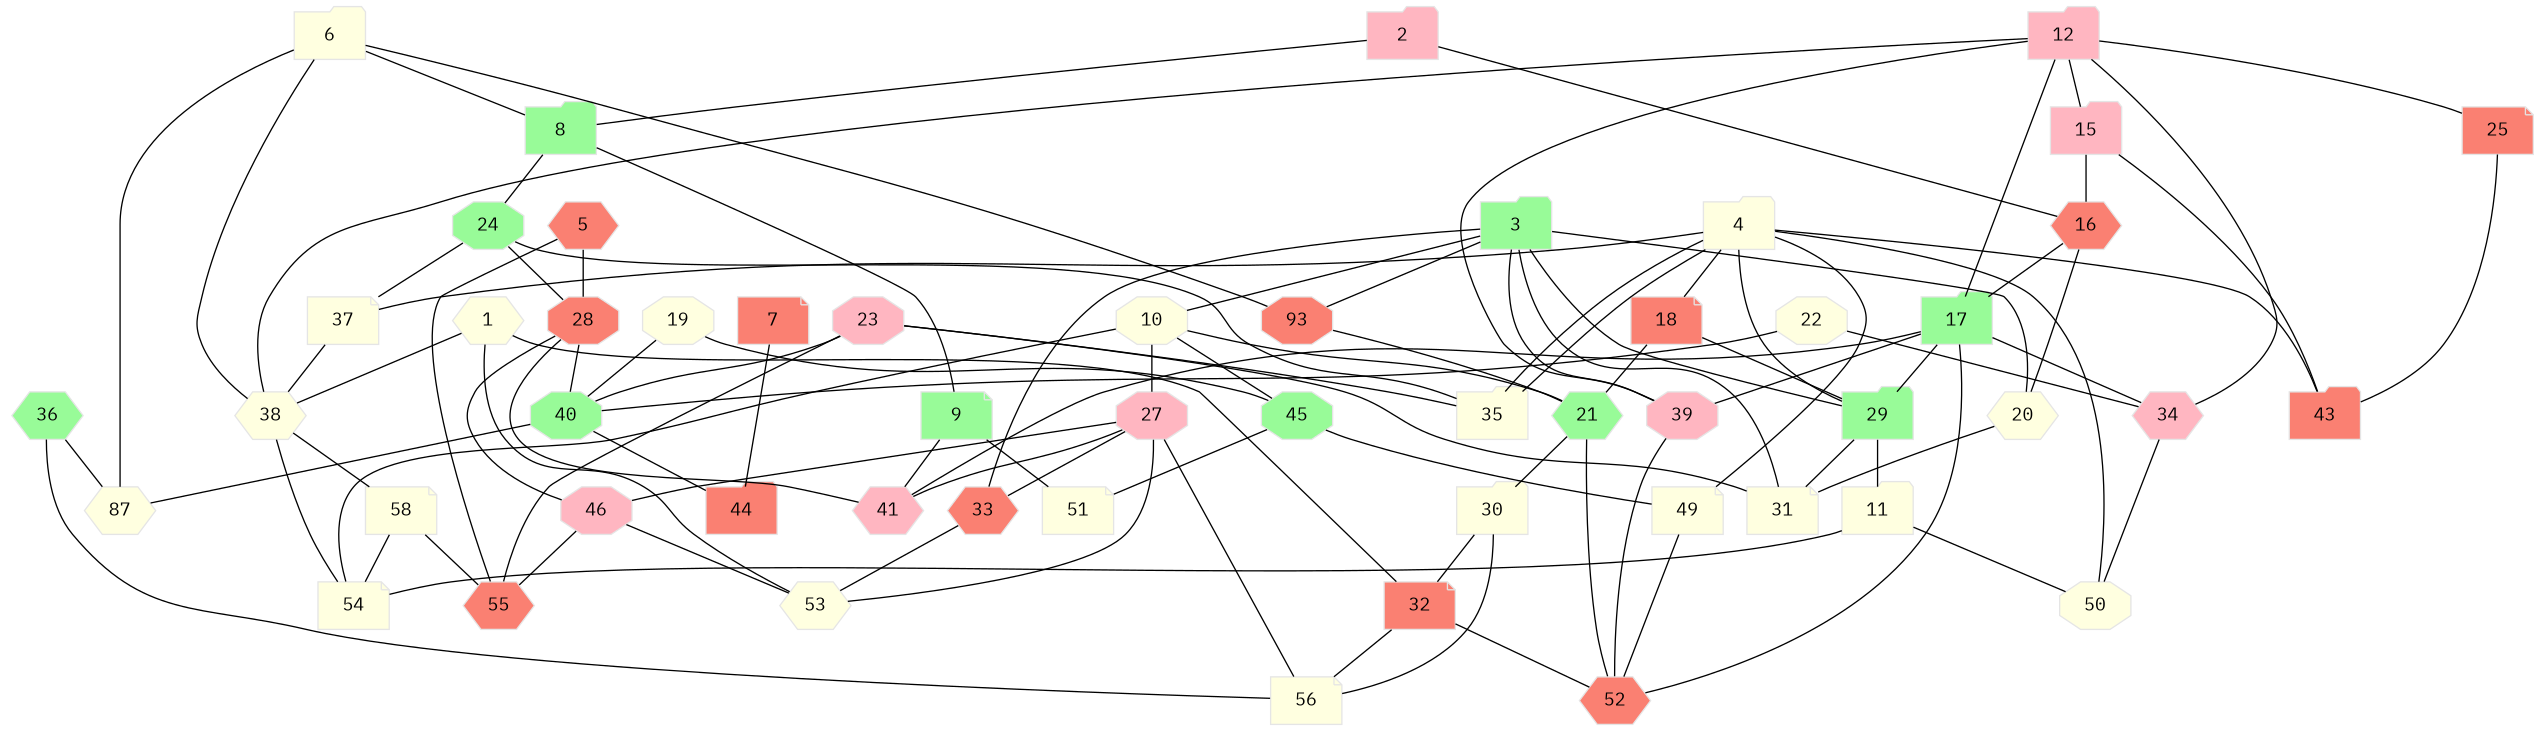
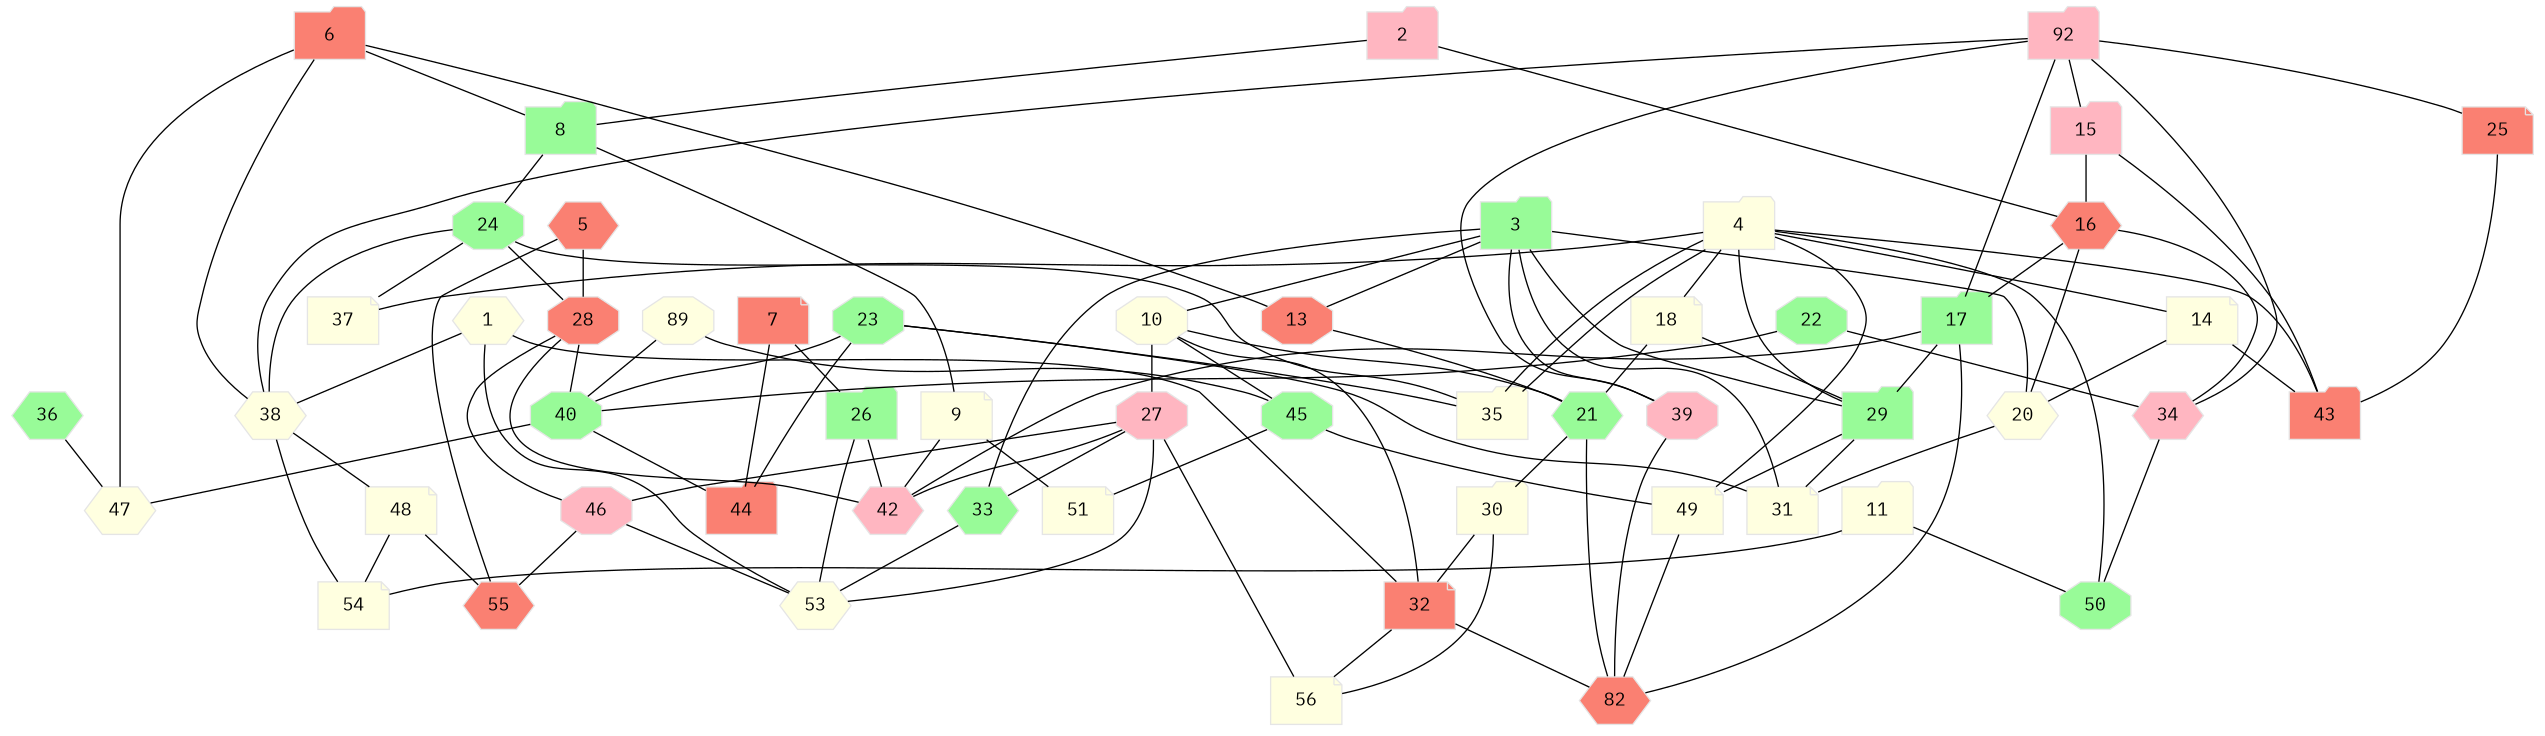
  graph {
    fontname="IBM Plex Mono"
    node [color=gray90 fillcolor=lightyellow fontname="IBM Plex Mono" shape=folder style=filled]
    edge [fontname="IBM Plex Mono"]
    32 [fillcolor=salmon shape=note]
    1 [shape=hexagon]
    38 [shape=hexagon]
    53 [shape=hexagon]
-   52 [fillcolor=salmon shape=hexagon]
+   52 [fillcolor=salmon shape=hexagon label=82]
    56 [shape=note]
    54 [shape=note]
-   48 [shape=note label=58]
+   48 [shape=note]
    2 [fillcolor=lightpink]
    8 [fillcolor=palegreen]
    16 [fillcolor=salmon shape=hexagon]
-   9 [fillcolor=palegreen shape=note]
+   9 [shape=note]
    24 [fillcolor=palegreen shape=octagon]
    20 [shape=hexagon]
    17 [fillcolor=palegreen]
    3 [fillcolor=palegreen]
    10 [shape=octagon]
-   13 [fillcolor=salmon shape=octagon label=93]
+   13 [fillcolor=salmon shape=octagon]
    29 [fillcolor=palegreen]
    31 [shape=note]
-   33 [fillcolor=salmon shape=hexagon]
+   33 [fillcolor=palegreen shape=hexagon]
    39 [fillcolor=lightpink shape=octagon]
    21 [fillcolor=palegreen shape=hexagon]
    27 [fillcolor=lightpink shape=octagon]
    45 [fillcolor=palegreen shape=octagon]
    49 [shape=note]
    44 [fillcolor=salmon]
    4
-   18 [fillcolor=salmon shape=note]
+   14 [shape=note]
+   18 [shape=note]
    35
    37 [shape=note]
-   50 [shape=octagon]
+   50 [fillcolor=palegreen shape=octagon]
    43 [fillcolor=salmon]
    25 [fillcolor=salmon shape=note]
    5 [fillcolor=salmon shape=hexagon]
    28 [fillcolor=salmon shape=octagon]
    55 [fillcolor=salmon shape=hexagon]
-   42 [fillcolor=lightpink shape=hexagon label=41]
+   42 [fillcolor=lightpink shape=hexagon]
    40 [fillcolor=palegreen shape=octagon]
    46 [fillcolor=lightpink shape=octagon]
-   6
-   47 [shape=hexagon label=87]
+   6 [fillcolor=salmon]
+   47 [shape=hexagon]
    7 [fillcolor=salmon shape=note]
+   26 [fillcolor=palegreen]
    51 [shape=note]
    30
    11
-   12 [fillcolor=lightpink]
+   12 [fillcolor=lightpink label=92]
    15 [fillcolor=lightpink]
    34 [fillcolor=lightpink shape=hexagon]
-   19 [shape=octagon]
-   22 [shape=octagon]
-   23 [fillcolor=lightpink shape=octagon]
+   19 [shape=octagon label=89]
+   22 [fillcolor=palegreen shape=octagon]
+   23 [fillcolor=palegreen shape=octagon]
    36 [fillcolor=palegreen shape=hexagon]
    32 -- 52
    32 -- 56
    1 -- 32
    1 -- 38
    1 -- 53
    38 -- 54
    38 -- 48
    48 -- 54
    48 -- 55
    2 -- 8
    2 -- 16
    8 -- 9
    8 -- 24
    16 -- 20
    16 -- 17
    9 -- 42
    9 -- 51
    24 -- 35
    24 -- 37
    24 -- 28
    20 -- 31
    17 -- 52
    17 -- 29
-   17 -- 39
    17 -- 42
-   17 -- 34
+   16 -- 34
    3 -- 20
    3 -- 10
    3 -- 13
    3 -- 29
    3 -- 31
    3 -- 33
    3 -- 39
-   10 -- 54
+   10 -- 32
    10 -- 21
    10 -- 27
    10 -- 45
    13 -- 21
    29 -- 31
-   29 -- 11
+   29 -- 49
    33 -- 53
    39 -- 52
    21 -- 52
    21 -- 30
    27 -- 53
    27 -- 56
    27 -- 33
    27 -- 42
    27 -- 46
    45 -- 49
    45 -- 51
    49 -- 52
    4 -- 29
    4 -- 49
+   4 -- 14
    4 -- 18
    4 -- 35
    4 -- 35
    4 -- 37
    4 -- 50
    4 -- 43
+   14 -- 20
+   14 -- 43
    18 -- 29
    18 -- 21
-   37 -- 38
+   24 -- 38
    25 -- 43
    5 -- 28
    5 -- 55
    28 -- 42
    28 -- 40
    28 -- 46
    40 -- 44
    40 -- 47
    46 -- 53
    46 -- 55
    6 -- 38
    6 -- 8
    6 -- 13
    6 -- 47
    7 -- 44
+   7 -- 26
+   26 -- 53
+   26 -- 42
    30 -- 32
    30 -- 56
    11 -- 54
    11 -- 50
    12 -- 38
    12 -- 17
    12 -- 39
    12 -- 25
    12 -- 15
    12 -- 34
    15 -- 16
    15 -- 43
    34 -- 50
    19 -- 45
    19 -- 40
    22 -- 40
    22 -- 34
    23 -- 31
-   23 -- 55
+   23 -- 44
    23 -- 35
    23 -- 40
-   36 -- 56
    36 -- 47
  }
